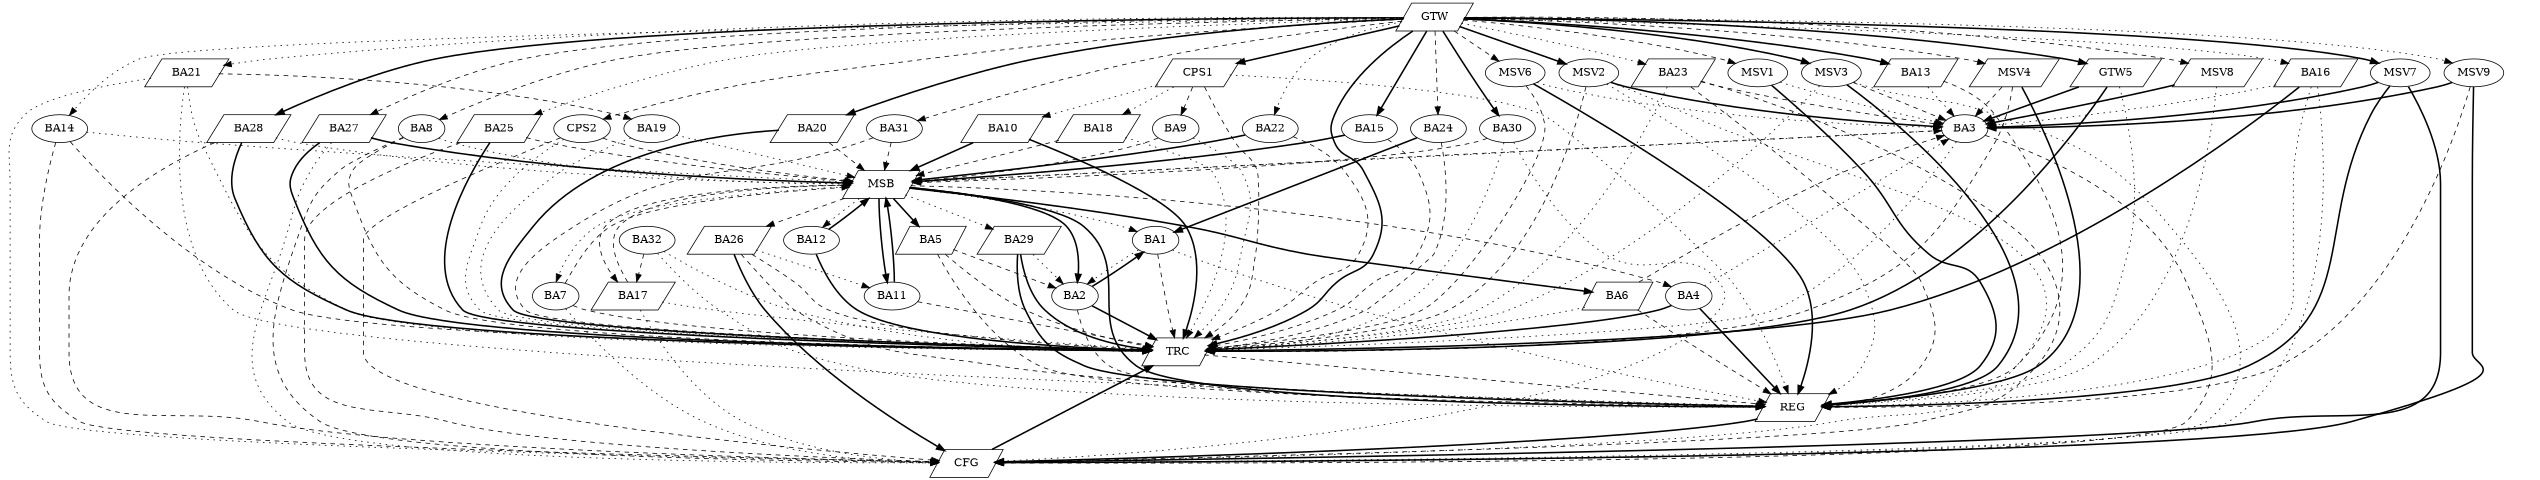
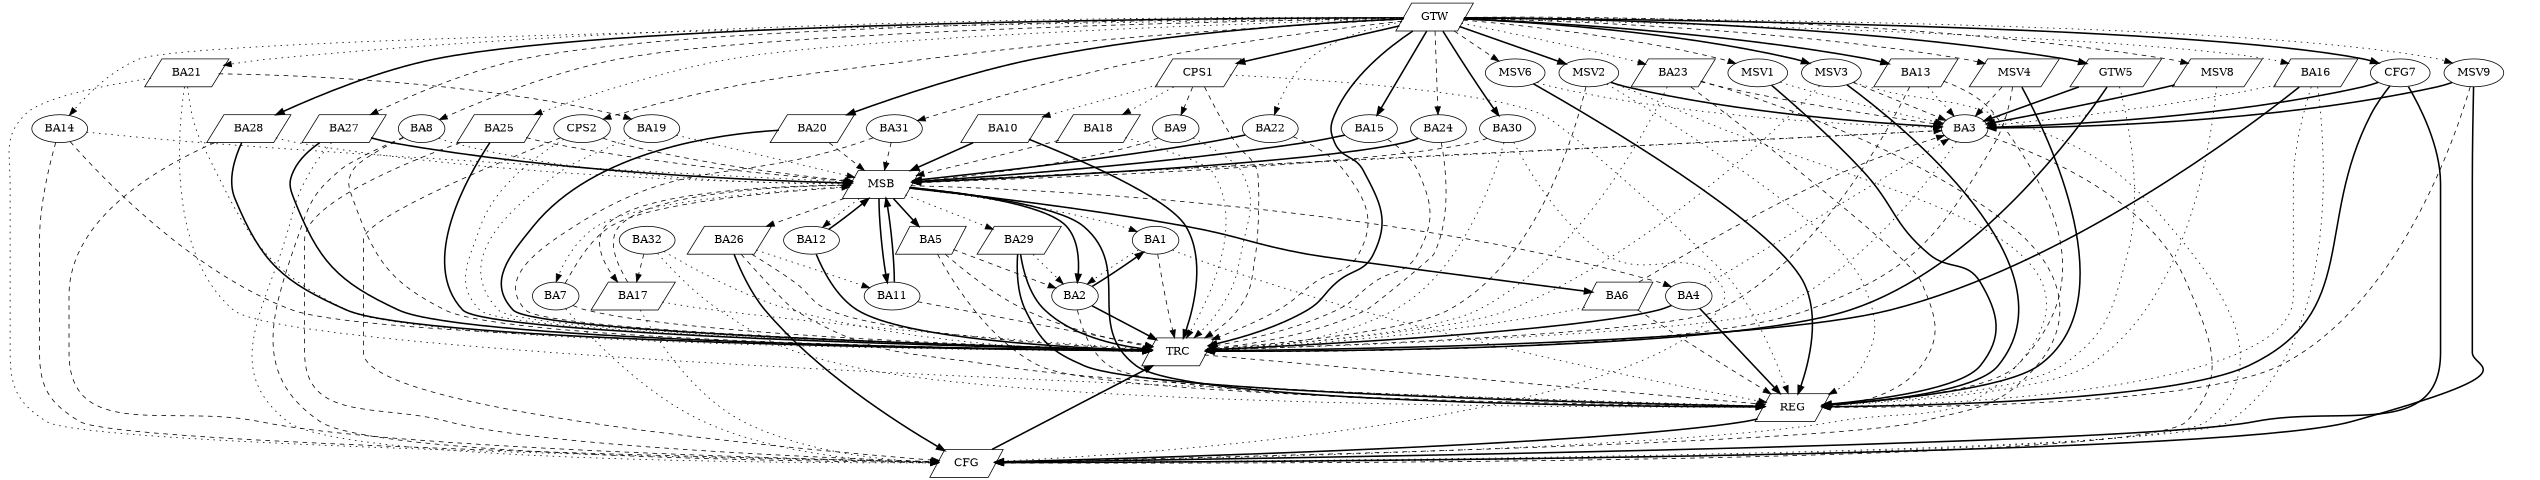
  strict digraph {
    node [shape=ellipse]
    edge [style=dashed]
    n1 [label=BA1]
    n2 [label=BA2]
    n3 [label=REG shape=parallelogram]
    n4 [label=TRC shape=parallelogram]
    n5 [label=CFG shape=parallelogram]
    n6 [label=BA3]
    n7 [label=MSB shape=parallelogram]
    n8 [label=BA4]
    n9 [label=BA5 shape=parallelogram]
    n10 [label=BA6 shape=parallelogram]
    n11 [label=BA7]
    n12 [label=BA11]
    n13 [label=BA12]
    n14 [label=BA17 shape=parallelogram]
    n15 [label=BA26 shape=parallelogram]
    n16 [label=BA29 shape=parallelogram]
    n17 [label=BA8]
    n18 [label=BA9]
    n19 [label=BA10 shape=parallelogram]
    n20 [label=BA13 shape=parallelogram]
    n21 [label=BA14]
    n22 [label=BA15]
    n23 [label=BA16 shape=parallelogram]
    n24 [label=BA18 shape=parallelogram]
    n25 [label=BA19]
    n26 [label=BA20 shape=parallelogram]
    n27 [label=BA21 shape=parallelogram]
    n28 [label=BA22]
    n29 [label=BA23 shape=parallelogram]
    n30 [label=BA24]
    n31 [label=BA25 shape=parallelogram]
    n32 [label=BA27 shape=parallelogram]
    n33 [label=BA28 shape=parallelogram]
    n34 [label=BA30]
    n35 [label=BA31]
    n36 [label=BA32]
    n37 [label=CPS1 shape=parallelogram]
    n38 [label=CPS2]
    n39 [label=GTW shape=parallelogram]
    n40 [label=MSV1]
    n41 [label=MSV2]
    n42 [label=MSV3]
    n43 [label=MSV4 shape=parallelogram]
    n44 [label=GTW5 shape=parallelogram]
    n45 [label=MSV6]
-   n46 [label=MSV7]
+   n46 [label=CFG7]
    n47 [label=MSV8 shape=parallelogram]
    n48 [label=MSV9]
    n1 -> n2 [style=dotted]
    n1 -> n3 [style=dotted]
    n1 -> n4
    n2 -> n1 [style=bold]
    n2 -> n3
    n2 -> n4 [style=bold]
    n3 -> n5 [style=bold]
    n4 -> n3
    n5 -> n4 [style=bold]
    n6 -> n4 [style=dotted]
    n6 -> n5
    n6 -> n7
    n7 -> n1 [style=dotted]
    n7 -> n2 [style=bold]
    n7 -> n3 [style=bold]
    n7 -> n6 [style=dotted]
    n7 -> n8
    n7 -> n9 [style=bold]
    n7 -> n10 [style=bold]
    n7 -> n11 [style=dotted]
    n7 -> n12 [style=bold]
    n7 -> n13 [style=dotted]
    n7 -> n14
    n7 -> n15
    n7 -> n16 [style=dotted]
    n8 -> n3 [style=bold]
    n8 -> n4 [style=bold]
    n8 -> n6 [style=dotted]
    n9 -> n2
    n9 -> n3
    n9 -> n4
    n10 -> n3
    n10 -> n4 [style=dotted]
    n10 -> n6
    n11 -> n4
    n11 -> n5 [style=dotted]
    n11 -> n7
    n12 -> n4
    n12 -> n7 [style=bold]
    n13 -> n4 [style=bold]
    n13 -> n7 [style=bold]
    n14 -> n4 [style=dotted]
    n14 -> n5 [style=dotted]
    n14 -> n7
    n15 -> n3
    n15 -> n4
    n15 -> n5 [style=bold]
    n15 -> n12 [style=dotted]
    n16 -> n2 [style=dotted]
    n16 -> n3 [style=bold]
    n16 -> n4 [style=bold]
    n17 -> n4
    n17 -> n5
    n17 -> n7 [style=dotted]
    n18 -> n4 [style=dotted]
    n18 -> n7
    n19 -> n4 [style=bold]
    n19 -> n7 [style=bold]
    n20 -> n3
-   n45 -> n4
+   n20 -> n4
    n20 -> n6 [style=dotted]
    n21 -> n4
    n21 -> n5
    n21 -> n7 [style=dotted]
    n22 -> n4
    n22 -> n7 [style=bold]
    n23 -> n3 [style=dotted]
    n23 -> n4 [style=bold]
    n23 -> n5 [style=dotted]
    n23 -> n6 [style=dotted]
    n24 -> n4 [style=dotted]
    n24 -> n7
    n25 -> n4 [style=dotted]
    n25 -> n7 [style=dotted]
    n26 -> n4 [style=bold]
    n26 -> n7
    n27 -> n3 [style=dotted]
    n27 -> n4 [style=dotted]
    n27 -> n5 [style=dotted]
    n27 -> n25
    n28 -> n4
    n28 -> n7 [style=bold]
    n29 -> n3
    n29 -> n4 [style=dotted]
    n29 -> n5
    n29 -> n6
    n30 -> n4
-   n30 -> n1 [style=bold]
+   n30 -> n7 [style=bold]
    n31 -> n4 [style=bold]
    n31 -> n5
    n31 -> n7
    n32 -> n4 [style=bold]
    n32 -> n5 [style=dotted]
    n32 -> n7 [style=bold]
    n33 -> n4 [style=bold]
    n33 -> n5
    n33 -> n7 [style=dotted]
    n34 -> n4 [style=dotted]
    n34 -> n5 [style=dotted]
    n34 -> n7
    n35 -> n4
    n35 -> n7
    n36 -> n3 [style=dotted]
    n36 -> n4 [style=dotted]
    n36 -> n14
    n37 -> n3 [style=dotted]
    n37 -> n4
    n37 -> n18
    n37 -> n19 [style=dotted]
    n37 -> n24 [style=dotted]
    n38 -> n4 [style=dotted]
    n38 -> n5
    n38 -> n7
    n39 -> n4 [style=bold]
    n39 -> n17
    n39 -> n20 [style=bold]
    n39 -> n21 [style=dotted]
    n39 -> n22 [style=bold]
    n39 -> n23 [style=dotted]
    n39 -> n26 [style=bold]
    n39 -> n27 [style=dotted]
    n39 -> n28 [style=dotted]
    n39 -> n29 [style=dotted]
    n39 -> n30
    n39 -> n31 [style=dotted]
    n39 -> n32
    n39 -> n33 [style=bold]
    n39 -> n34 [style=bold]
    n39 -> n35
    n39 -> n37 [style=bold]
    n39 -> n38
    n39 -> n40
    n39 -> n41 [style=bold]
    n39 -> n42 [style=bold]
    n39 -> n43
    n39 -> n44 [style=bold]
    n39 -> n45
    n39 -> n46 [style=bold]
    n39 -> n47
    n39 -> n48 [style=dotted]
    n40 -> n3 [style=bold]
    n40 -> n6 [style=dotted]
    n41 -> n3 [style=dotted]
    n41 -> n4
    n41 -> n5 [style=dotted]
    n41 -> n6 [style=bold]
    n42 -> n3 [style=bold]
    n42 -> n4 [style=dotted]
    n42 -> n5 [style=dotted]
    n42 -> n6
    n43 -> n3 [style=bold]
    n43 -> n4
    n43 -> n6
    n44 -> n3 [style=dotted]
    n44 -> n4 [style=bold]
    n44 -> n6 [style=bold]
    n45 -> n3 [style=bold]
    n45 -> n6 [style=dotted]
    n46 -> n3 [style=bold]
    n46 -> n5 [style=bold]
    n46 -> n6 [style=bold]
    n47 -> n3 [style=dotted]
    n47 -> n6 [style=bold]
    n48 -> n3
    n48 -> n5 [style=bold]
    n48 -> n6 [style=bold]
  }
